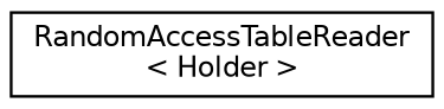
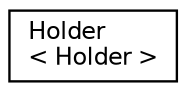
  digraph {
    rankdir=LR
-   n1 [color=black fillcolor=white fontname=Helvetica fontsize=10 height=0.2 label="RandomAccessTableReader\l\< Holder \>" shape=record style=filled width=0.4]
+   n1 [color=black fillcolor=white fontname=Helvetica fontsize=10 height=0.2 label="Holder\l\< Holder \>" shape=record style=filled width=0.4]
  }
